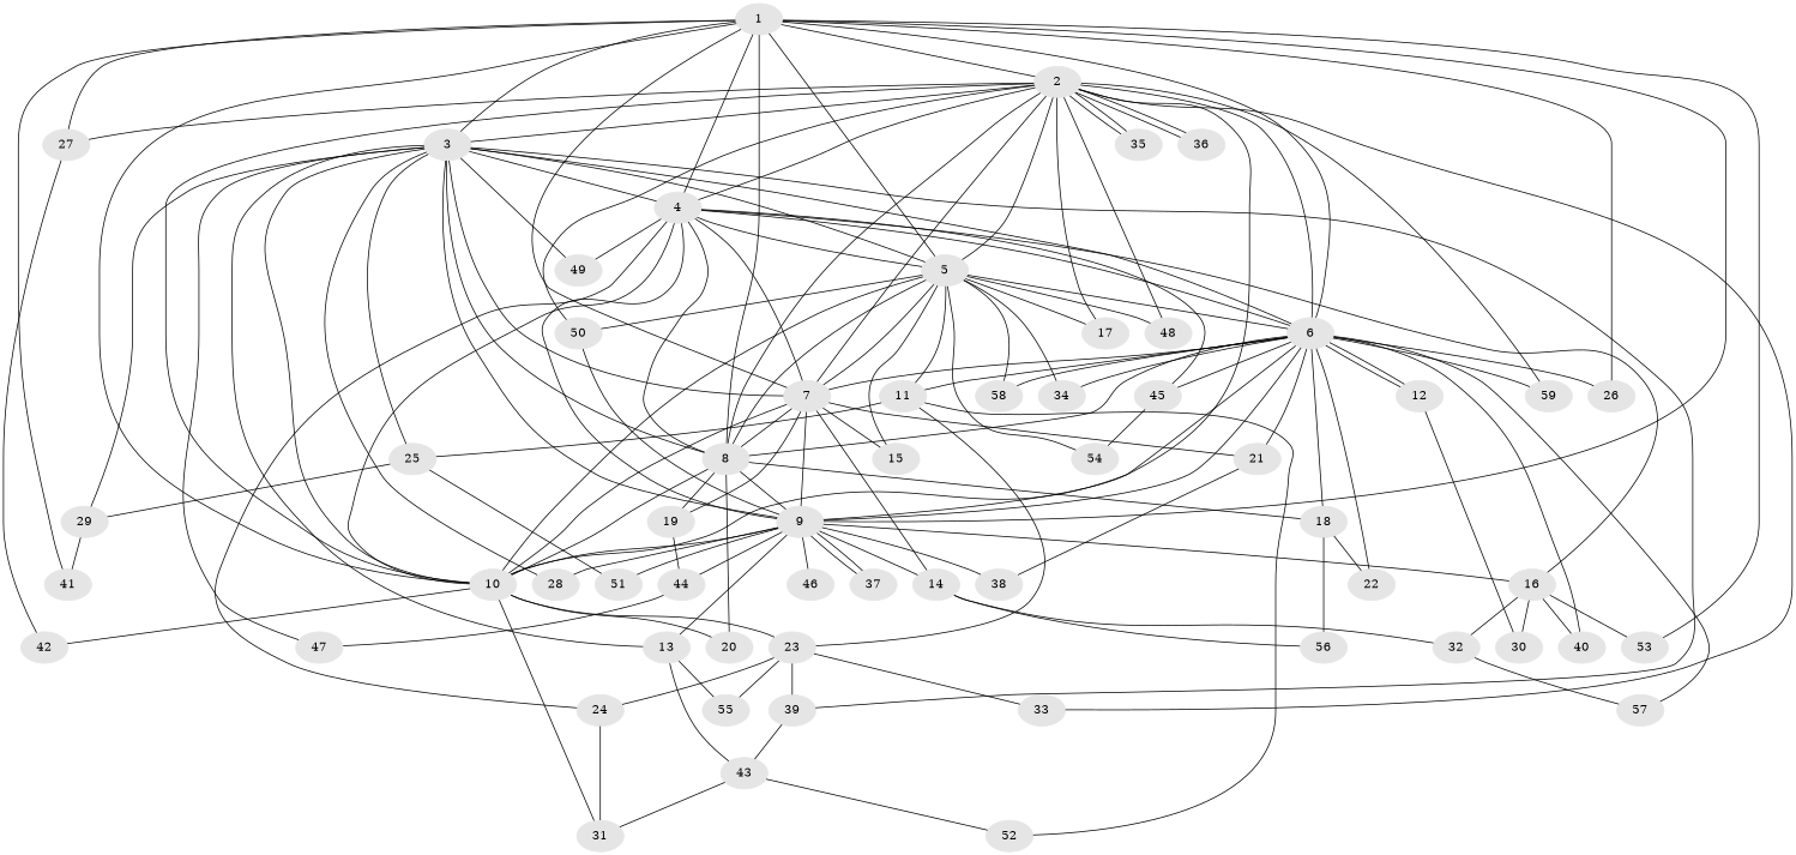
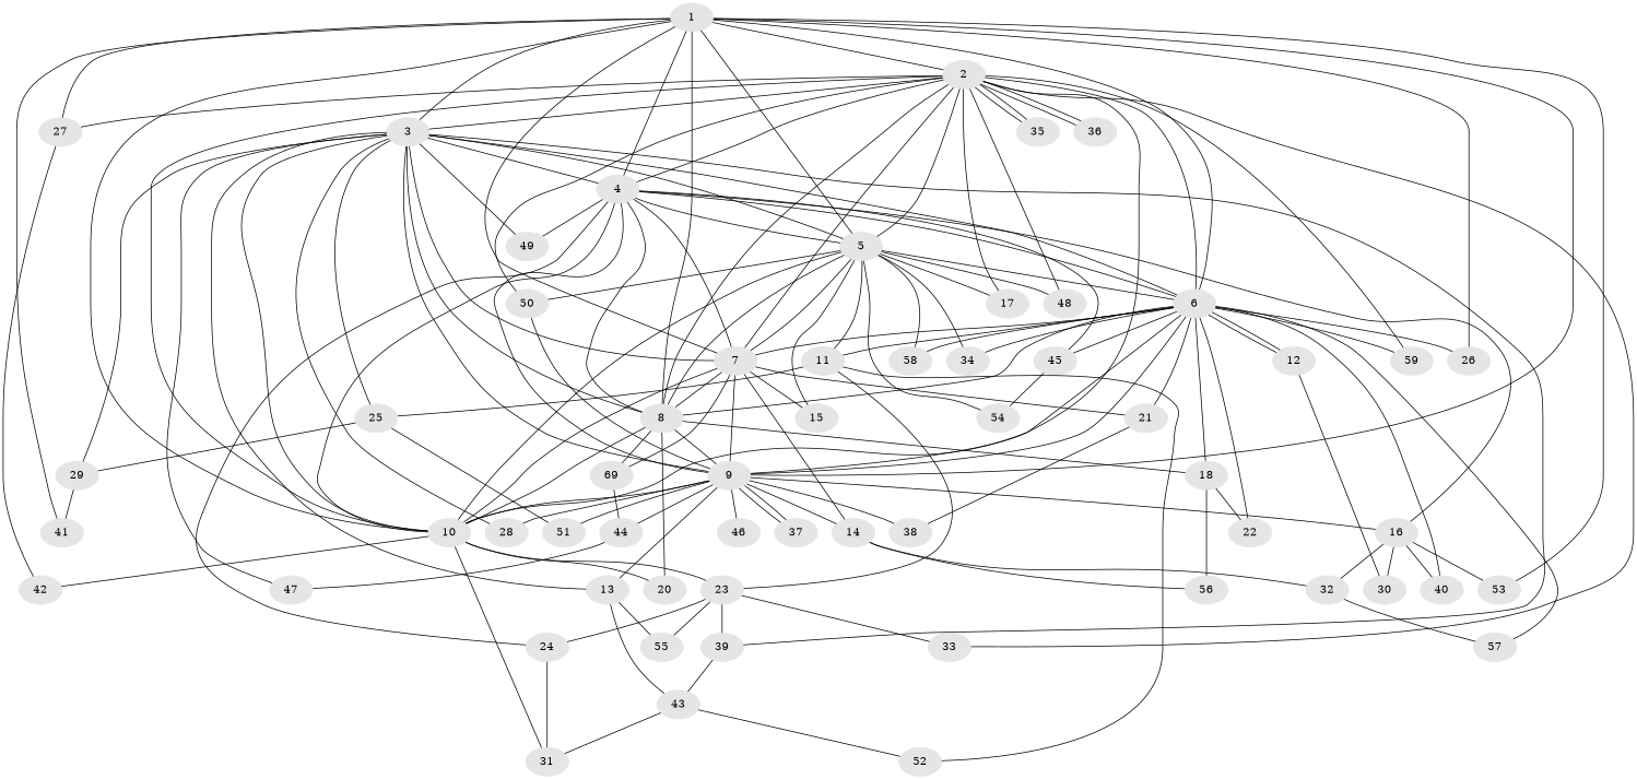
  graph {
    node [color=gray90 style=filled]
    1
    2
    3
    4
    5
    6
    7
    8
    9
    10
    26
    27
    41
    53
    17
    33
    35
    36
    48
    50
    59
    13
    25
    28
    29
    39
    47
    49
    16
    24
    45
    11
    15
    34
    54
    58
    12
    18
    21
    22
    40
    57
    14
-   19
+   19 [label=69]
    20
    37
    38
    44
    46
    51
    23
    31
    42
    43
    55
    30
    32
    52
    56
    1 -- 2
    1 -- 3
    1 -- 4
    1 -- 5
    1 -- 6
    1 -- 7
    1 -- 8
    1 -- 9
    1 -- 10
    1 -- 26
    1 -- 27
    1 -- 41
    1 -- 53
    2 -- 3
    2 -- 4
    2 -- 5
    2 -- 6
    2 -- 7
    2 -- 8
    2 -- 9
    2 -- 10
    2 -- 27
    2 -- 17
    2 -- 33
    2 -- 35
    2 -- 35
    2 -- 36
    2 -- 36
    2 -- 48
    2 -- 50
    2 -- 59
    3 -- 4
    3 -- 5
    3 -- 6
    3 -- 7
    3 -- 8
    3 -- 9
    3 -- 10
    3 -- 13
    3 -- 25
    3 -- 28
    3 -- 29
    3 -- 39
    3 -- 47
    3 -- 49
    4 -- 5
    4 -- 6
    4 -- 7
    4 -- 8
    4 -- 9
    4 -- 10
    4 -- 49
    4 -- 16
    4 -- 24
    4 -- 45
    5 -- 6
    5 -- 7
    5 -- 8
    5 -- 10
    5 -- 17
    5 -- 48
    5 -- 50
    5 -- 11
    5 -- 15
    5 -- 34
    5 -- 54
    5 -- 58
    6 -- 7
    6 -- 8
    6 -- 9
    6 -- 10
    6 -- 26
    6 -- 59
    6 -- 45
    6 -- 11
    6 -- 34
    6 -- 58
    6 -- 12
    6 -- 12
    6 -- 18
    6 -- 21
    6 -- 22
    6 -- 40
    6 -- 57
    7 -- 8
    7 -- 9
    7 -- 10
    7 -- 15
    7 -- 21
    7 -- 14
    7 -- 19
    8 -- 9
    8 -- 10
    8 -- 18
    8 -- 19
    8 -- 20
    9 -- 10
    9 -- 13
    9 -- 28
    9 -- 16
    9 -- 14
    9 -- 37
    9 -- 37
    9 -- 38
    9 -- 44
    9 -- 46
    9 -- 51
    10 -- 20
    10 -- 23
    10 -- 31
    10 -- 42
    27 -- 42
    50 -- 9
    13 -- 43
    13 -- 55
    25 -- 29
    25 -- 51
    29 -- 41
    39 -- 43
    16 -- 53
    16 -- 40
    16 -- 30
    16 -- 32
    24 -- 31
    45 -- 54
    11 -- 25
    11 -- 23
    11 -- 52
    12 -- 30
    18 -- 22
    18 -- 56
    21 -- 38
    14 -- 32
    14 -- 56
    19 -- 44
    44 -- 47
    23 -- 33
    23 -- 39
    23 -- 24
    23 -- 55
    43 -- 31
    43 -- 52
    32 -- 57
  }
